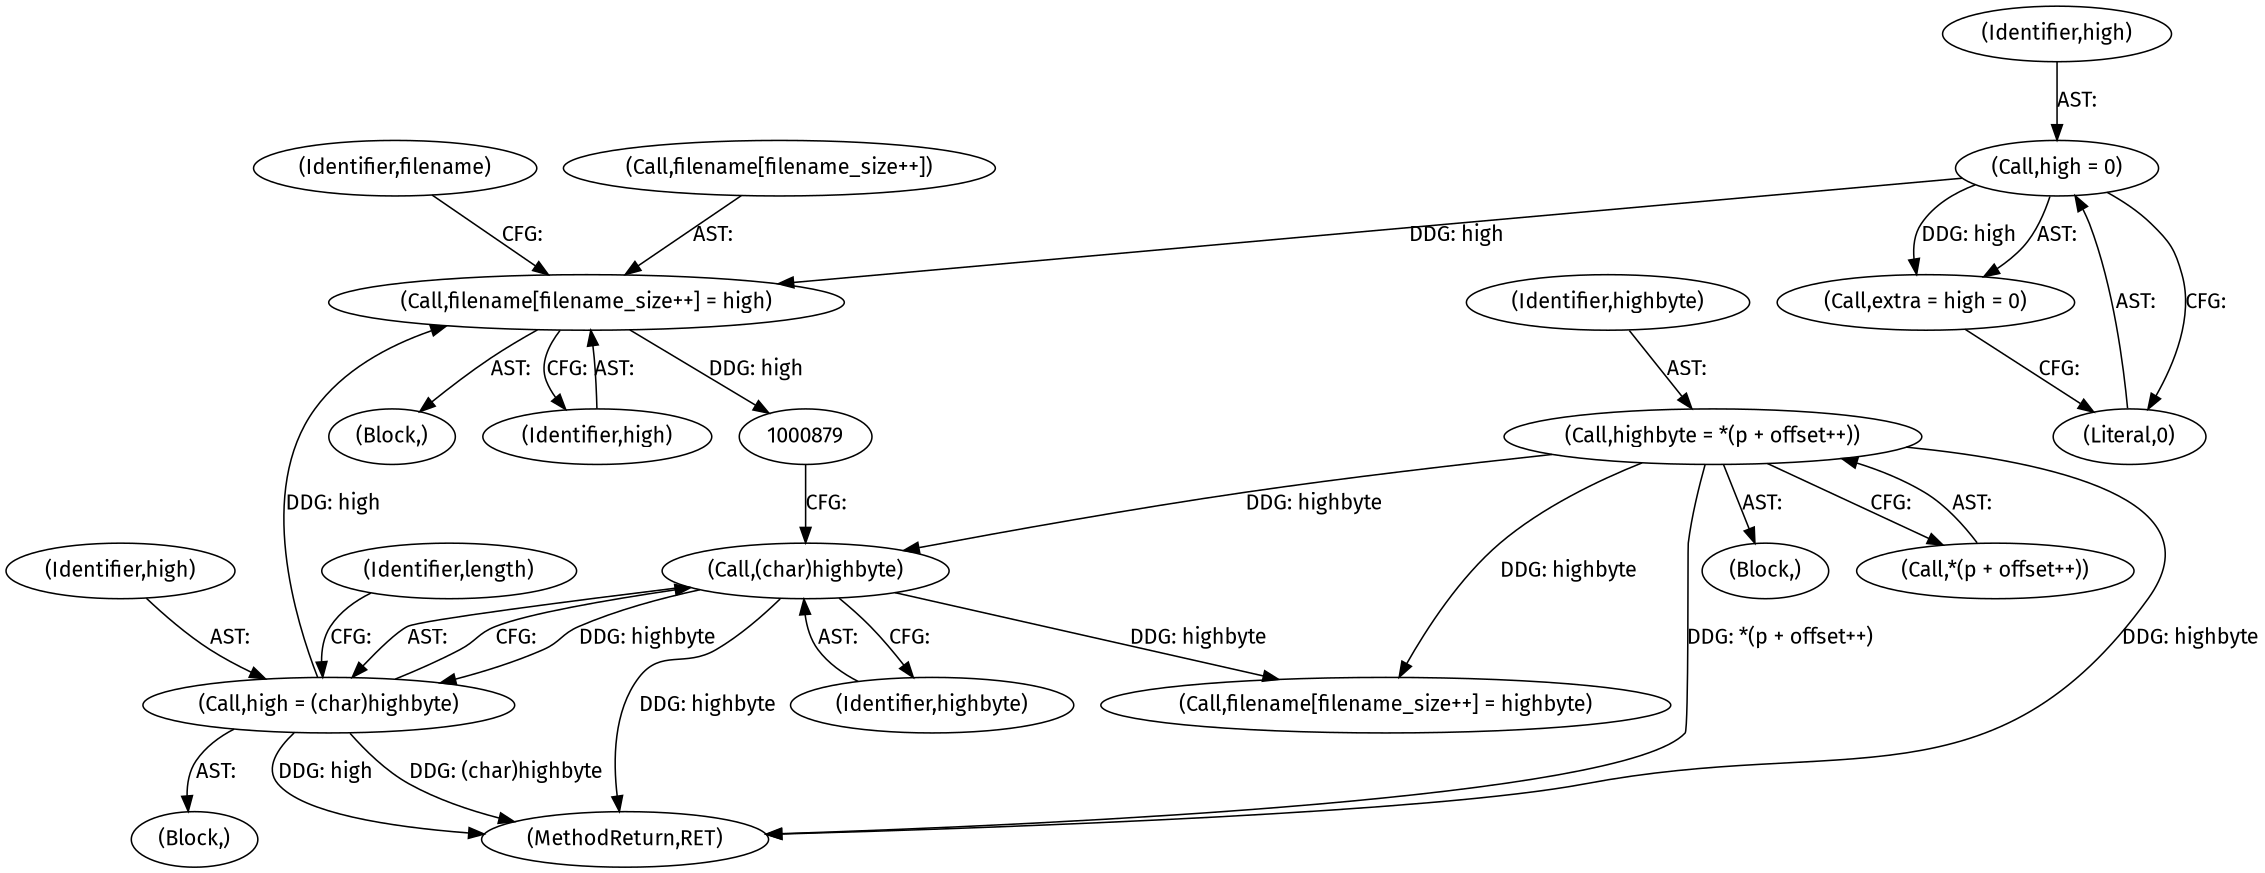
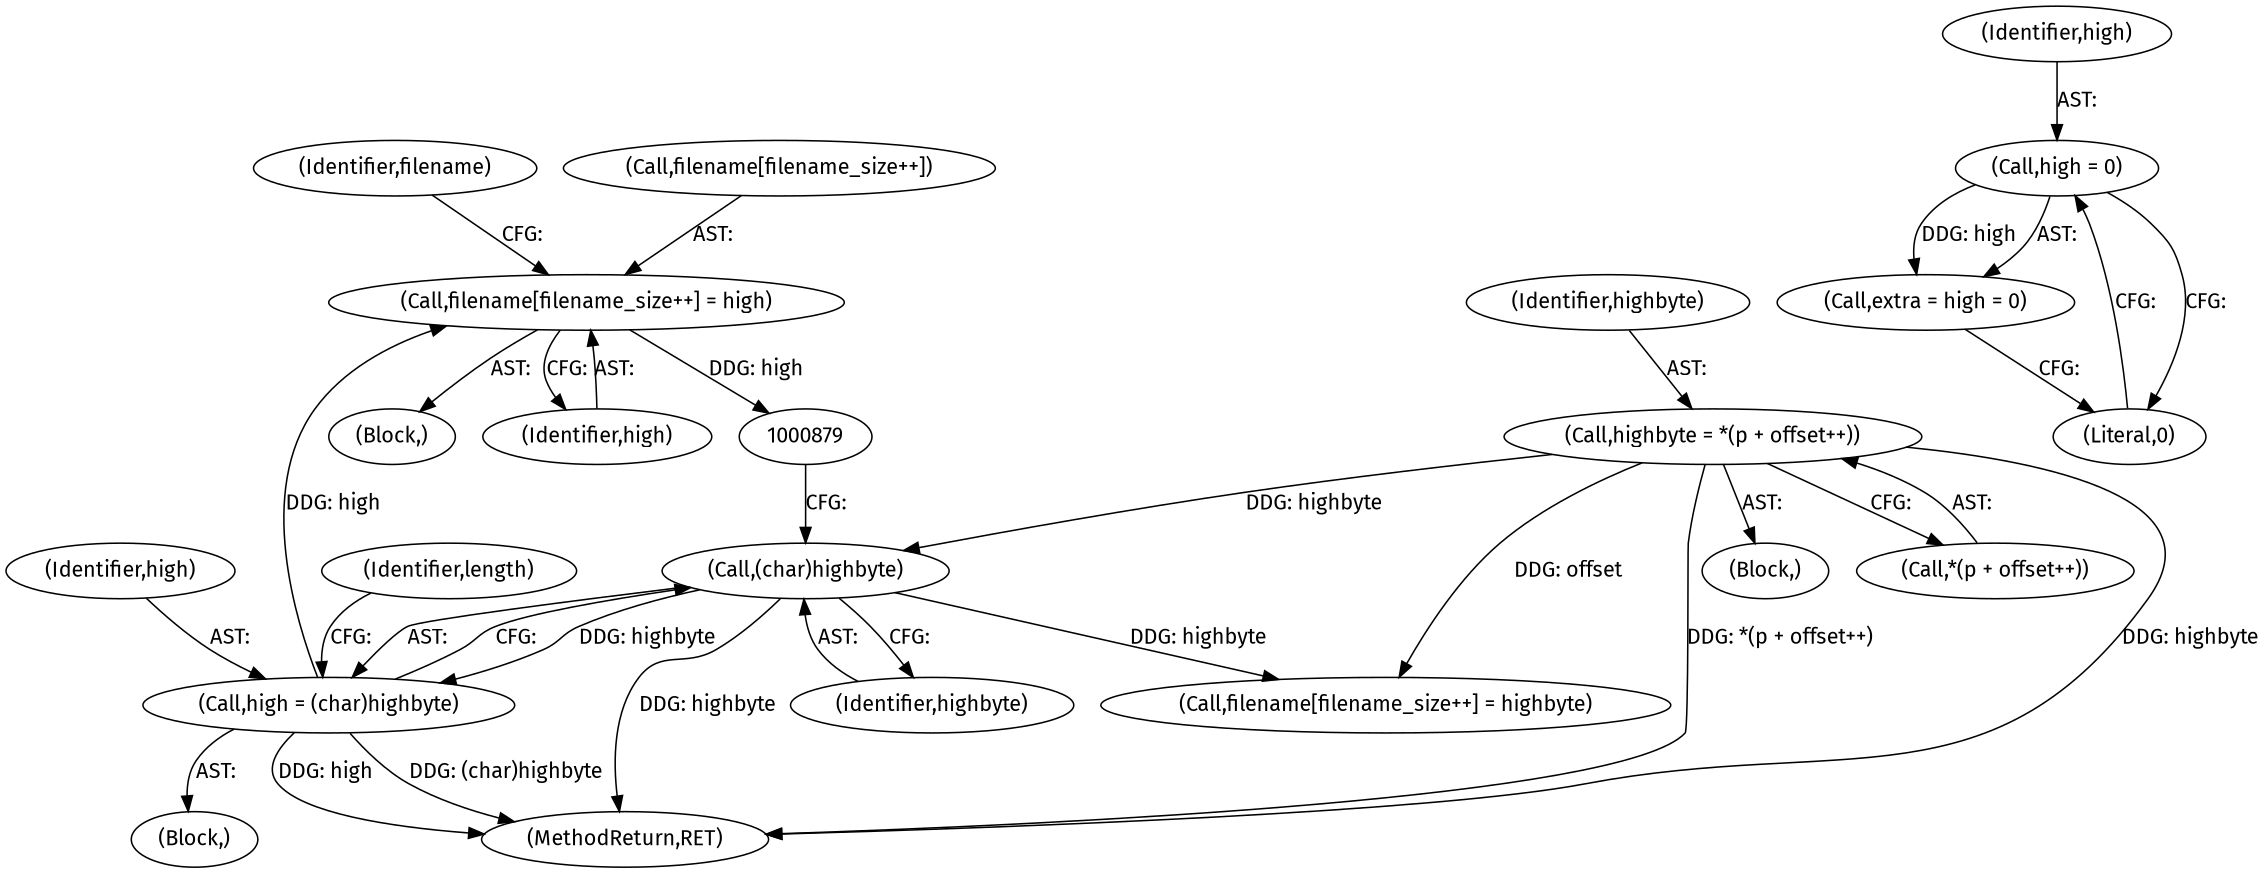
  digraph {
    fontname="Fira Sans"
    node [fontname="Fira Sans"]
    edge [fontname="Fira Sans"]
    n1 [label="(Call,filename[filename_size++] = high)"]
    n2 [label="(Block,)"]
    n3 [label="(Identifier,high)"]
    1000879
    n5 [label="(MethodReturn,RET)"]
    n6 [label="(Call,high = 0)"]
    n7 [label="(Call,extra = high = 0)"]
    n8 [label="(Literal,0)"]
    n9 [label="(Call,high = (char)highbyte)"]
    n10 [label="(Call,(char)highbyte)"]
    n11 [label="(Block,)"]
    n12 [label="(Call,filename[filename_size++] = highbyte)"]
    n13 [label="(Identifier,highbyte)"]
    n14 [label="(Call,highbyte = *(p + offset++))"]
    n15 [label="(Block,)"]
    n16 [label="(Call,*(p + offset++))"]
    n17 [label="(Identifier,highbyte)"]
    n18 [label="(Identifier,length)"]
    n19 [label="(Call,filename[filename_size++])"]
    n20 [label="(Identifier,filename)"]
    n21 [label="(Identifier,high)"]
    n22 [label="(Identifier,high)"]
    n1 -> n2 [label="AST: "]
    n1 -> n3 [label="CFG: "]
    n1 -> 1000879 [label="DDG: high"]
    n3 -> n1 [label="AST: "]
    1000879 -> n10 [label="CFG: "]
-   n6 -> n1 [label="DDG: high"]
    n6 -> n7 [label="AST: "]
    n6 -> n7 [label="DDG: high"]
    n6 -> n8 [label="CFG: "]
    n7 -> n8 [label="CFG: "]
-   n8 -> n6 [label="AST: "]
+   n8 -> n6 [label="CFG: "]
    n9 -> n1 [label="DDG: high"]
    n9 -> n5 [label="DDG: (char)highbyte"]
    n9 -> n5 [label="DDG: high"]
    n9 -> n10 [label="CFG: "]
    n9 -> n11 [label="AST: "]
    n10 -> n5 [label="DDG: highbyte"]
    n10 -> n9 [label="AST: "]
    n10 -> n9 [label="DDG: highbyte"]
    n10 -> n12 [label="DDG: highbyte"]
    n10 -> n13 [label="CFG: "]
    n13 -> n10 [label="AST: "]
    n14 -> n5 [label="DDG: *(p + offset++)"]
    n14 -> n5 [label="DDG: highbyte"]
    n14 -> n10 [label="DDG: highbyte"]
-   n14 -> n12 [label="DDG: highbyte"]
+   n14 -> n12 [label="DDG: offset"]
    n14 -> n15 [label="AST: "]
    n14 -> n16 [label="CFG: "]
    n16 -> n14 [label="AST: "]
    n17 -> n14 [label="AST: "]
    n18 -> n9 [label="CFG: "]
    n19 -> n1 [label="AST: "]
    n20 -> n1 [label="CFG: "]
    n21 -> n6 [label="AST: "]
    n22 -> n9 [label="AST: "]
  }
